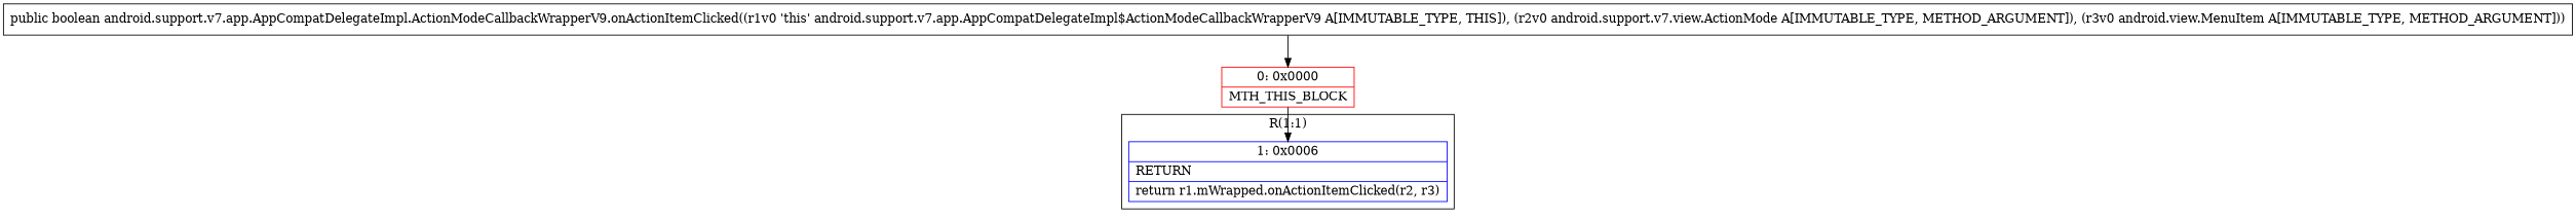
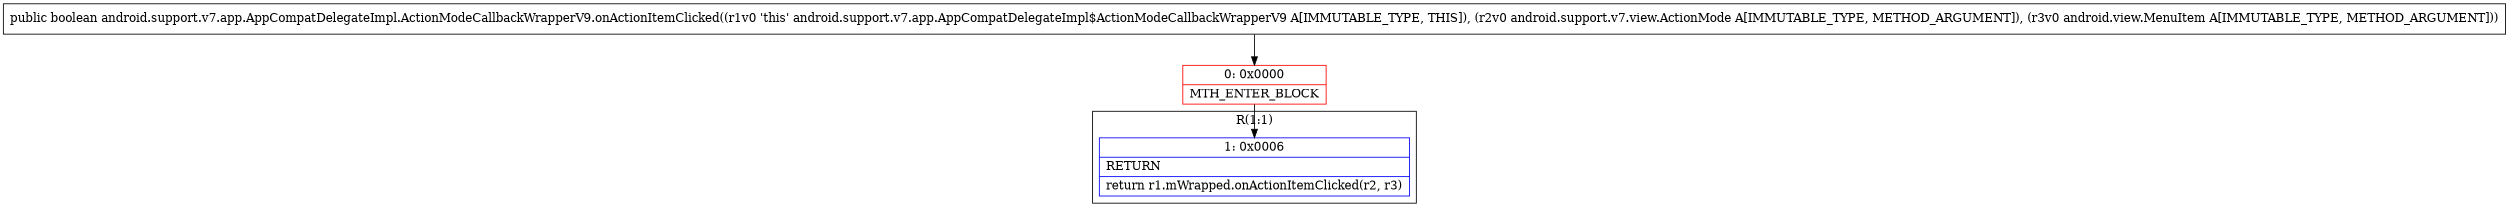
  digraph {
    node [shape=record]
    n1 [color=blue label="{1\:\ 0x0006|RETURN\l|return r1.mWrapped.onActionItemClicked(r2, r3)\l}"]
-   n2 [color=red label="{0\:\ 0x0000|MTH_THIS_BLOCK\l}"]
+   n2 [color=red label="{0\:\ 0x0000|MTH_ENTER_BLOCK\l}"]
    n3 [label="{public boolean android.support.v7.app.AppCompatDelegateImpl.ActionModeCallbackWrapperV9.onActionItemClicked((r1v0 'this' android.support.v7.app.AppCompatDelegateImpl$ActionModeCallbackWrapperV9 A[IMMUTABLE_TYPE, THIS]), (r2v0 android.support.v7.view.ActionMode A[IMMUTABLE_TYPE, METHOD_ARGUMENT]), (r3v0 android.view.MenuItem A[IMMUTABLE_TYPE, METHOD_ARGUMENT])) }"]
    subgraph cluster_1 {
      label="R(1:1)"
      n1
    }
    n2 -> n1
    n3 -> n2
  }
